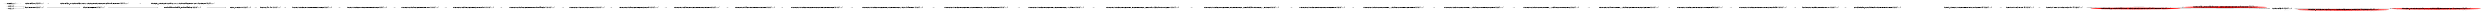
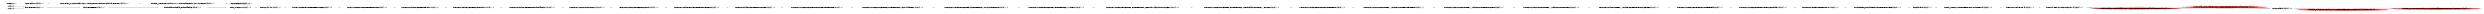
  digraph {
    rankdir=LR
    node [fillcolor=white shape=ellipse style=filled]
    edge [style=bold]
    n1 [label="RepositoryCache.FileKey fileKey = RepositoryCache.FileKey.exact(new File(GIT_REMOTE_REPO_DIR),FS.DETECTED)@@@31@@@['1', '1', '0']"]
+   n2 [label="fileKey.open(false).create(true)@@@32@@@['1', '1', '0']"]
    n3 [label="this.gitForPush = Git.cloneRepository().setURI(GIT_REMOTE_REPO_DIR).setDirectory(new File(GIT_CLONE_DIR)).call()@@@33@@@['1', '1', '0']"]
    n4 [label="serviceCoreProperties.put(ServiceConfigKeys.TOPOLOGY_FACTORY_PREFIX + TEST_GOBBLIN_EXECUTOR_NAME + \".version\",FlowSpec.Builder.DEFAULT_VERSION)@@@19@@@['1', '1', '0']"]
    n5 [label="serviceCoreProperties.put(ServiceConfigKeys.TOPOLOGY_FACTORY_PREFIX + TEST_GOBBLIN_EXECUTOR_NAME + \".uri\",\"gobblinExecutor\")@@@20@@@['1', '1', '0']"]
    n6 [label="serviceCoreProperties.put(ServiceConfigKeys.TOPOLOGY_FACTORY_PREFIX + TEST_GOBBLIN_EXECUTOR_NAME + \".specExecutorInstance\",\"org.apache.gobblin.service.InMemorySpecExecutor\")@@@21@@@['1', '1', '0']"]
    n7 [label="this.gitForPush.commit().setMessage(\"First commit\").call()@@@34@@@['1', '1', '0']"]
    n8 [label="this.gitForPush.push().setRemote(\"origin\").setRefSpecs(new RefSpec(\"master\")).call()@@@35@@@['1', '1', '0']"]
    n9 [fillcolor=red label="this.gobblinServiceManager = GobblinServiceManager.create(\"CoreService\",\"1\",ConfigUtils.propertiesToConfig(serviceCoreProperties),new Path(SERVICE_WORK_DIR))@@@36@@@['0', '1', '0']"]
    n10 [fillcolor=red label="this.gobblinServiceManager = new MockGobblinServiceManager(\"CoreService\",\"1\",ConfigUtils.propertiesToConfig(serviceCoreProperties),Optional.of(new Path(SERVICE_WORK_DIR)))@@@36@@@['1', '0', '0']"]
    n11 [label="serviceCoreProperties.put(ServiceConfigKeys.TOPOLOGY_FACTORY_PREFIX + TEST_GOBBLIN_EXECUTOR_NAME + \".specExecInstance.capabilities\",TEST_SOURCE_NAME + \":\" + TEST_SINK_NAME)@@@22@@@['1', '1', '0']"]
    n12 [label="serviceCoreProperties.put(ConfigurationKeys.STATE_STORE_FACTORY_CLASS_KEY,.getName())@@@14@@@['1', '1', '0']"]
    n13 [label="serviceCoreProperties.put(ConfigurationKeys.TOPOLOGYSPEC_STORE_DIR_KEY,TOPOLOGY_SPEC_STORE_DIR)@@@15@@@['1', '1', '0']"]
    n14 [label="serviceCoreProperties.put(FlowCatalog.FLOWSPEC_STORE_DIR_KEY,FLOW_SPEC_STORE_DIR)@@@16@@@['1', '1', '0']"]
    n15 [label="this.flowConfigClient = new FlowConfigV2Client(String.format(\"http://127.0.0.1:%s/\",this.gobblinServiceManager.getRestLiServer().getPort()),transportClientProperties)@@@5@@@['0', '0', '1']"]
+   n16 [fillcolor=lightgray label="this.gobblinServiceManager.start()@@@6@@@['0', '0', '1']"]
    n17 [label="serviceCoreProperties.put(\"zookeeper.connect\",testingServer.getConnectString())@@@13@@@['1', '1', '0']"]
    n18 [label="serviceCoreProperties.put(ConfigurationKeys.STATE_STORE_DB_USER_KEY,\"testUser\")@@@10@@@['1', '1', '0']"]
    n19 [label="serviceCoreProperties.put(ConfigurationKeys.STATE_STORE_DB_PASSWORD_KEY,\"testPassword\")@@@11@@@['1', '1', '0']"]
    n20 [label="serviceCoreProperties.put(ConfigurationKeys.STATE_STORE_DB_URL_KEY,testMetastoreDatabase.getJdbcUrl())@@@12@@@['1', '1', '0']"]
    n21 [label="serviceCoreProperties.put(ServiceConfigKeys.GOBBLIN_SERVICE_JOB_STATUS_MONITOR_ENABLED_KEY,false)@@@28@@@['1', '1', '0']"]
    n22 [label="serviceCoreProperties.put(ServiceConfigKeys.GOBBLIN_SERVICE_FLOWCOMPILER_CLASS_KEY,.getCanonicalName())@@@29@@@['1', '1', '0']"]
    n23 [label="transportClientProperties.put(HttpClientFactory.HTTP_REQUEST_TIMEOUT,\"10000\")@@@30@@@['1', '1', '0']"]
    n24 [label="serviceCoreProperties.put(ServiceConfigKeys.TOPOLOGY_FACTORY_TOPOLOGY_NAMES_KEY,TEST_GOBBLIN_EXECUTOR_NAME)@@@17@@@['1', '1', '0']"]
    n25 [label="serviceCoreProperties.put(ServiceConfigKeys.TOPOLOGY_FACTORY_PREFIX + TEST_GOBBLIN_EXECUTOR_NAME + \".description\",\"StandaloneTestExecutor\")@@@18@@@['1', '1', '0']"]
    n26 [fillcolor=lightgray label="setup['1', '0', '0']" shape=diamond]
    n27 [label="cleanUpDir(SERVICE_WORK_DIR)@@@3@@@['1', '1', '0']"]
    n28 [label="cleanUpDir(SPEC_STORE_PARENT_DIR)@@@4@@@['1', '1', '0']"]
    n29 [label="serviceCoreProperties.put(GitConfigMonitor.GIT_CONFIG_MONITOR_PREFIX + \".\" + ConfigurationKeys.GIT_MONITOR_REPO_DIR,GIT_LOCAL_REPO_DIR)@@@25@@@['1', '1', '0']"]
    n30 [label="serviceCoreProperties.put(GitConfigMonitor.GIT_CONFIG_MONITOR_PREFIX + \".\" + ConfigurationKeys.GIT_MONITOR_POLLING_INTERVAL,5)@@@26@@@['1', '1', '0']"]
    n31 [label="serviceCoreProperties.put(FsJobStatusRetriever.CONF_PREFIX + \".\" + ConfigurationKeys.STATE_STORE_ROOT_DIR_KEY,JOB_STATUS_STATE_STORE_DIR)@@@27@@@['1', '1', '0']"]
    n32 [label="serviceCoreProperties.put(ServiceConfigKeys.GOBBLIN_SERVICE_GIT_CONFIG_MONITOR_ENABLED_KEY,true)@@@23@@@['1', '1', '0']"]
    n33 [label="serviceCoreProperties.put(GitConfigMonitor.GIT_CONFIG_MONITOR_PREFIX + \".\" + ConfigurationKeys.GIT_MONITOR_REPO_URI,GIT_REMOTE_REPO_DIR)@@@24@@@['1', '1', '0']"]
    n34 [label="ITestMetastoreDatabase testMetastoreDatabase = TestMetastoreDatabaseFactory.get()@@@5@@@['1', '1', '0']"]
    n35 [label="testingServer = new TestingServer(true)@@@6@@@['1', '1', '0']"]
    n36 [fillcolor=lightgray label="serviceReboot['0', '0', '1']" shape=diamond]
    n37 [label="this.gobblinServiceManager.stop()@@@3@@@['0', '0', '1']"]
    n38 [label="this.gobblinServiceManager = new MockGobblinServiceManager(\"CoreService\",\"1\",ConfigUtils.propertiesToConfig(serviceCoreProperties),Optional.of(new Path(SERVICE_WORK_DIR)))@@@4@@@['0', '0', '1']"]
    n39 [label="this.gobblinServiceManager.start()@@@37@@@['1', '1', '0']"]
    n40 [fillcolor=red label="this.flowConfigClient = new FlowConfigV2Client(String.format(\"http://127.0.0.1:%s/\",this.gobblinServiceManager.getRestLiServerListeningURI().getPort()),transportClientProperties)@@@38@@@['0', '1', '0']"]
    n41 [fillcolor=red label="this.flowConfigClient = new FlowConfigV2Client(String.format(\"http://127.0.0.1:%s/\",this.gobblinServiceManager.getRestLiServer().getListeningURI().getPort()),transportClientProperties)@@@38@@@['1', '0', '0']"]
    n42 [label="flowProperties.put(\"param1\",\"value1\")@@@7@@@['1', '1', '0']"]
    n43 [label="flowProperties.put(ServiceConfigKeys.FLOW_SOURCE_IDENTIFIER_KEY,TEST_SOURCE_NAME)@@@8@@@['1', '1', '0']"]
    n44 [label="flowProperties.put(ServiceConfigKeys.FLOW_DESTINATION_IDENTIFIER_KEY,TEST_SINK_NAME)@@@9@@@['1', '1', '0']"]
    n45 [fillcolor=lightgray label="setup['0', '1', '0']" shape=diamond]
+   n1 -> n2
+   n2 -> n3
    n3 -> n7
    n4 -> n5
    n5 -> n6
    n6 -> n11
    n7 -> n8
    n8 -> n9
    n8 -> n10
    n9 -> n39
    n10 -> n9 [label=0 style=dashed]
    n10 -> n39
    n11 -> n32
    n12 -> n13
    n13 -> n14
    n14 -> n24
+   n15 -> n16
    n17 -> n12
    n18 -> n19
    n19 -> n20
    n20 -> n17
    n21 -> n22
    n22 -> n23
    n23 -> n1
    n24 -> n25
    n25 -> n4
    n26 -> n27
    n27 -> n28
    n28 -> n34
    n29 -> n30
    n30 -> n31
    n31 -> n21
    n32 -> n33
    n33 -> n29
    n34 -> n35
    n35 -> n42
    n36 -> n37 [style=dashed]
    n37 -> n38
    n38 -> n15
    n39 -> n40
    n39 -> n41
    n41 -> n40 [label=0 style=dashed]
    n42 -> n43
    n43 -> n44
    n44 -> n18
    n45 -> n27
  }
